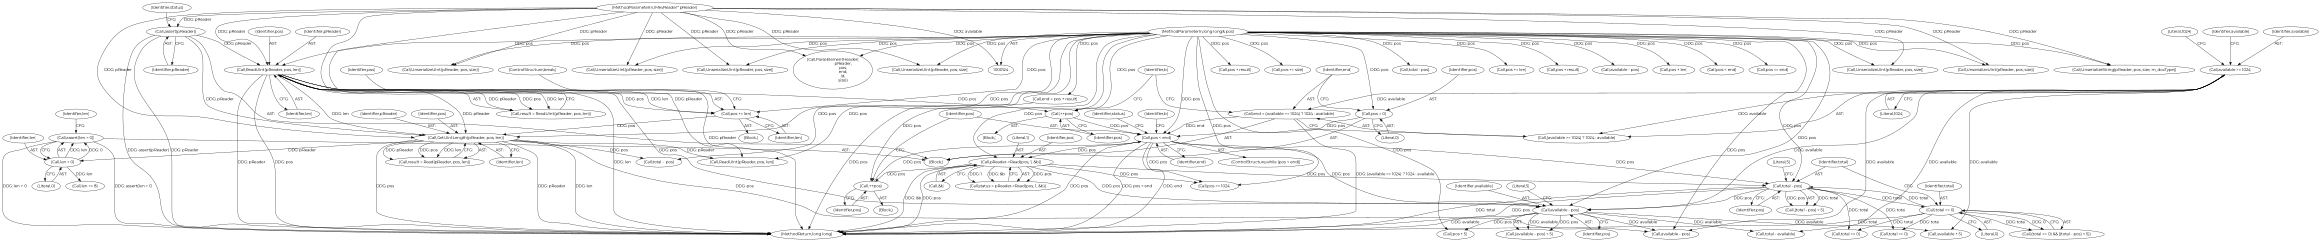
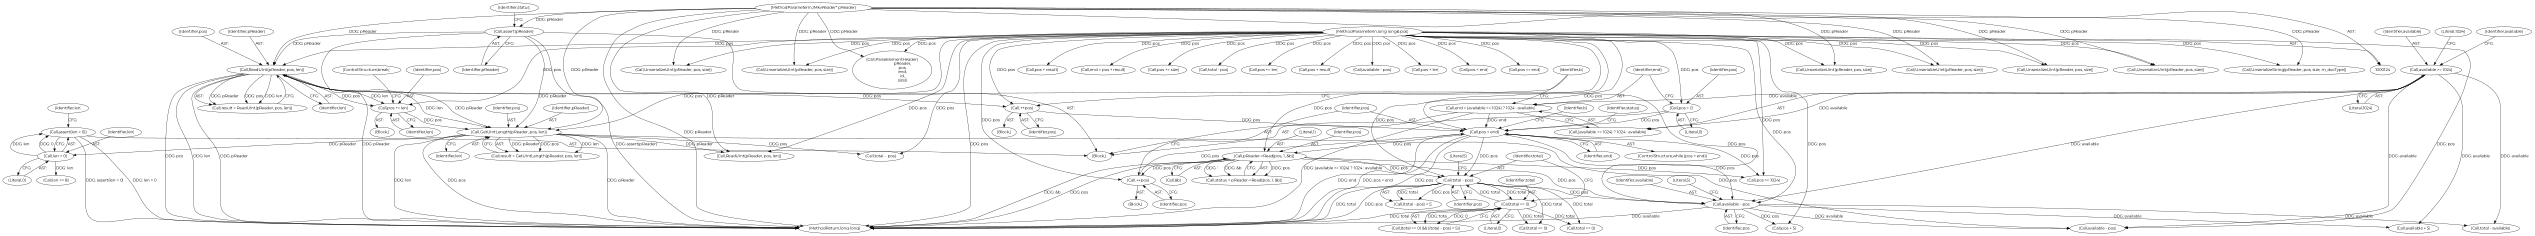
  digraph {
    fontname=Montserrat
    node [fontname=Montserrat]
    edge [fontname=Montserrat]
    n1 [label="(Call,assert(len > 0))"]
    n2 [label="(Call,len > 0)"]
    n3 [label="(Block,)"]
    n4 [label="(MethodReturn,long long)"]
    n5 [label="(Call,len <= 8)"]
    n6 [label="(Literal,0)"]
    n7 [label="(Call,GetUIntLength(pReader, pos, len))"]
    n8 [label="(Call,total -  pos)"]
-   n9 [label="(Call,result = Read(pReader, pos, len))"]
+   n9 [label="(Call,result = GetUIntLength(pReader, pos, len))"]
    n10 [label="(Identifier,len)"]
    n11 [label="(Call,ReadUInt(pReader, pos, len))"]
    n12 [label="(Call,available - pos)"]
    n13 [label="(Call,assert(pReader))"]
    n14 [label="(Call,ReadUInt(pReader, pos, len))"]
    n15 [label="(Identifier,pReader)"]
    n16 [label="(Call,++pos)"]
    n17 [label="(Call,pos += len)"]
    n18 [label="(Call,result = ReadUInt(pReader, pos, len))"]
    n19 [label="(Identifier,len)"]
    n20 [label="(MethodParameterIn,IMkvReader* pReader)"]
    n21 [label="(Call,UnserializeUInt(pReader, pos, size))"]
    n22 [label="(Call,UnserializeUInt(pReader, pos, size))"]
    n23 [label="(Call,ParseElementHeader(\n                    pReader,\n                    pos,\n                    end,\n                    id,\n                    size))"]
    n24 [label="(Call,UnserializeUInt(pReader, pos, size))"]
    n25 [label="(Call,UnserializeUInt(pReader, pos, size))"]
    n26 [label="(Call,UnserializeUInt(pReader, pos, size))"]
    n27 [label="(Call,UnserializeUInt(pReader, pos, size))"]
    n28 [label="(Call,UnserializeString(pReader, pos, size, m_docType))"]
    1000124
    n30 [label="(Call,pos < end)"]
    n31 [label="(Block,)"]
    n32 [label="(Identifier,pos)"]
    n33 [label="(Block,)"]
    n34 [label="(Identifier,len)"]
    n35 [label="(Call,available - pos)"]
    n36 [label="(Call,total - available)"]
    n37 [label="(Call,available + 5)"]
    n38 [label="(Call,pos + 5)"]
    n39 [label="(Identifier,pos)"]
-   n40 [label="(Call,(available - pos) < 5)"]
    n41 [label="(Call,available >= 1024)"]
    n42 [label="(Call,end = (available >= 1024) ? 1024 : available)"]
    n43 [label="(Literal,1024)"]
    n44 [label="(Call,(available >= 1024) ? 1024 : available)"]
    n45 [label="(Call,pReader->Read(pos, 1, &b))"]
    n46 [label="(Call,++pos)"]
    n47 [label="(Call,total - pos)"]
    n48 [label="(Call,&b)"]
    n49 [label="(Call,pos >= 1024)"]
    n50 [label="(Call,status = pReader->Read(pos, 1, &b))"]
    n51 [label="(Identifier,pos)"]
    n52 [label="(Block,)"]
    n53 [label="(Call,total >= 0)"]
    n54 [label="(Call,total >= 0)"]
    n55 [label="(Call,total >= 0)"]
    n56 [label="(Identifier,pos)"]
    n57 [label="(Call,(total - pos) < 5)"]
    n58 [label="(Identifier,end)"]
    n59 [label="(ControlStructure,while (pos < end))"]
    n60 [label="(MethodParameterIn,long long& pos)"]
    n61 [label="(Call,pos = 0)"]
    n62 [label="(Call,pos + result)"]
    n63 [label="(Call,end = pos + result)"]
    n64 [label="(Call,pos += size)"]
    n65 [label="(Call,total - pos)"]
    n66 [label="(Call,pos += len)"]
    n67 [label="(Call,pos + result)"]
    n68 [label="(Call,available - pos)"]
    n69 [label="(Call,pos + len)"]
    n70 [label="(Call,pos < end)"]
    n71 [label="(Call,pos == end)"]
    n72 [label="(Literal,0)"]
    n73 [label="(Call,(total >= 0) && ((total - pos) < 5))"]
    n74 [label="(Literal,0)"]
    n75 [label="(Identifier,status)"]
    n76 [label="(Identifier,b)"]
    n77 [label="(Identifier,available)"]
    n78 [label="(Identifier,end)"]
    n79 [label="(Identifier,pos)"]
    n80 [label="(Identifier,len)"]
    n81 [label="(Identifier,pos)"]
    n82 [label="(Identifier,pos)"]
    n83 [label="(Identifier,total)"]
    n84 [label="(Identifier,len)"]
    n85 [label="(Literal,1024)"]
    n86 [label="(Identifier,pReader)"]
    n87 [label="(Identifier,pos)"]
    n88 [label="(Literal,5)"]
    n89 [label="(Identifier,total)"]
    n90 [label="(ControlStructure,break;)"]
    n91 [label="(Identifier,b)"]
    n92 [label="(Identifier,available)"]
    n93 [label="(Literal,5)"]
    n94 [label="(Identifier,pReader)"]
    n95 [label="(Literal,1)"]
    n96 [label="(Identifier,available)"]
    n97 [label="(Identifier,pos)"]
    n98 [label="(Identifier,status)"]
    n99 [label="(Identifier,pos)"]
    n1 -> n2 [label="CFG: "]
    n1 -> n3 [label="AST: "]
    n1 -> n4 [label="DDG: len > 0"]
    n1 -> n4 [label="DDG: assert(len > 0)"]
    n2 -> n1 [label="AST: "]
    n2 -> n1 [label="DDG: len"]
    n2 -> n1 [label="DDG: 0"]
    n2 -> n5 [label="DDG: len"]
    n2 -> n6 [label="CFG: "]
    n6 -> n2 [label="AST: "]
    n7 -> n2 [label="DDG: pReader"]
    n7 -> n4 [label="DDG: pos"]
    n7 -> n4 [label="DDG: pReader"]
    n7 -> n4 [label="DDG: len"]
    n7 -> n8 [label="DDG: pos"]
    n7 -> n9 [label="AST: "]
    n7 -> n9 [label="DDG: pReader"]
    n7 -> n9 [label="DDG: pos"]
    n7 -> n9 [label="DDG: len"]
    n7 -> n10 [label="CFG: "]
    n7 -> n11 [label="DDG: pReader"]
    n7 -> n12 [label="DDG: pos"]
    n9 -> n7 [label="CFG: "]
    n10 -> n7 [label="AST: "]
    n13 -> n3 [label="AST: "]
    n13 -> n4 [label="DDG: pReader"]
    n13 -> n4 [label="DDG: assert(pReader)"]
    n13 -> n7 [label="DDG: pReader"]
    n13 -> n14 [label="DDG: pReader"]
    n13 -> n15 [label="CFG: "]
    n14 -> n4 [label="DDG: pos"]
    n14 -> n4 [label="DDG: len"]
    n14 -> n4 [label="DDG: pReader"]
    n14 -> n7 [label="DDG: pReader"]
    n14 -> n7 [label="DDG: len"]
    n14 -> n16 [label="DDG: pos"]
    n14 -> n17 [label="DDG: len"]
    n14 -> n17 [label="DDG: pos"]
    n14 -> n18 [label="AST: "]
    n14 -> n18 [label="DDG: pReader"]
    n14 -> n18 [label="DDG: pos"]
    n14 -> n18 [label="DDG: len"]
    n14 -> n19 [label="CFG: "]
    n15 -> n13 [label="AST: "]
    n16 -> n30 [label="DDG: pos"]
    n16 -> n31 [label="AST: "]
    n16 -> n32 [label="CFG: "]
    n17 -> n7 [label="DDG: pos"]
    n17 -> n33 [label="AST: "]
    n17 -> n34 [label="CFG: "]
    n18 -> n14 [label="CFG: "]
    n19 -> n14 [label="AST: "]
    n20 -> n4 [label="DDG: pReader"]
    n20 -> n7 [label="DDG: pReader"]
    n20 -> n11 [label="DDG: pReader"]
    n20 -> n13 [label="DDG: pReader"]
    n20 -> n14 [label="DDG: pReader"]
    n20 -> n21 [label="DDG: pReader"]
    n20 -> n22 [label="DDG: pReader"]
    n20 -> n23 [label="DDG: pReader"]
    n20 -> n24 [label="DDG: pReader"]
    n20 -> n25 [label="DDG: pReader"]
    n20 -> n26 [label="DDG: pReader"]
    n20 -> n27 [label="DDG: pReader"]
    n20 -> n28 [label="DDG: pReader"]
-   n20 -> 1000124 [label="DDG: available"]
+   n20 -> 1000124 [label="AST: "]
    n30 -> n4 [label="DDG: pos"]
    n30 -> n4 [label="DDG: end"]
    n30 -> n4 [label="DDG: pos < end"]
    n30 -> n35 [label="DDG: pos"]
    n30 -> n45 [label="DDG: pos"]
    n30 -> n47 [label="DDG: pos"]
    n30 -> n49 [label="DDG: pos"]
    n30 -> n58 [label="CFG: "]
    n30 -> n59 [label="AST: "]
    n32 -> n16 [label="AST: "]
    n34 -> n17 [label="AST: "]
    n35 -> n4 [label="DDG: available"]
    n35 -> n12 [label="DDG: available"]
    n35 -> n14 [label="DDG: pos"]
    n35 -> n36 [label="DDG: available"]
    n35 -> n37 [label="DDG: available"]
    n35 -> n38 [label="DDG: pos"]
    n35 -> n39 [label="CFG: "]
-   n35 -> n40 [label="AST: "]
-   n35 -> n40 [label="DDG: available"]
-   n35 -> n40 [label="DDG: pos"]
    n39 -> n35 [label="AST: "]
    n41 -> n12 [label="DDG: available"]
    n41 -> n35 [label="DDG: available"]
    n41 -> n36 [label="DDG: available"]
    n41 -> n37 [label="DDG: available"]
    n41 -> n42 [label="DDG: available"]
    n41 -> n43 [label="CFG: "]
    n41 -> n44 [label="AST: "]
    n41 -> n44 [label="DDG: available"]
    n42 -> n3 [label="AST: "]
    n42 -> n4 [label="DDG: (available >= 1024) ? 1024 : available"]
    n42 -> n30 [label="DDG: end"]
    n42 -> n44 [label="CFG: "]
    n43 -> n41 [label="AST: "]
    n44 -> n42 [label="AST: "]
    n45 -> n4 [label="DDG: pos"]
    n45 -> n4 [label="DDG: &b"]
    n45 -> n35 [label="DDG: pos"]
    n45 -> n46 [label="DDG: pos"]
    n45 -> n47 [label="DDG: pos"]
    n45 -> n48 [label="CFG: "]
    n45 -> n49 [label="DDG: pos"]
    n45 -> n50 [label="AST: "]
    n45 -> n50 [label="DDG: pos"]
    n45 -> n50 [label="DDG: 1"]
    n45 -> n50 [label="DDG: &b"]
    n46 -> n30 [label="DDG: pos"]
    n46 -> n51 [label="CFG: "]
    n46 -> n52 [label="AST: "]
    n47 -> n4 [label="DDG: total"]
    n47 -> n4 [label="DDG: pos"]
    n47 -> n35 [label="DDG: pos"]
    n47 -> n53 [label="DDG: total"]
    n47 -> n54 [label="DDG: total"]
    n47 -> n55 [label="DDG: total"]
    n47 -> n56 [label="CFG: "]
    n47 -> n57 [label="AST: "]
    n47 -> n57 [label="DDG: total"]
    n47 -> n57 [label="DDG: pos"]
    n48 -> n45 [label="AST: "]
    n50 -> n45 [label="CFG: "]
    n51 -> n46 [label="AST: "]
    n53 -> n4 [label="DDG: total"]
    n53 -> n47 [label="DDG: total"]
    n53 -> n54 [label="DDG: total"]
    n53 -> n55 [label="DDG: total"]
    n53 -> n73 [label="AST: "]
    n53 -> n73 [label="DDG: total"]
    n53 -> n73 [label="DDG: 0"]
    n53 -> n74 [label="CFG: "]
    n56 -> n47 [label="AST: "]
    n58 -> n30 [label="AST: "]
-   n63 -> n4 [label="DDG: pos"]
+   n60 -> n4 [label="DDG: pos"]
    n60 -> n7 [label="DDG: pos"]
    n60 -> n8 [label="DDG: pos"]
    n60 -> n11 [label="DDG: pos"]
    n60 -> n12 [label="DDG: pos"]
    n60 -> n14 [label="DDG: pos"]
    n60 -> n16 [label="DDG: pos"]
    n60 -> n17 [label="DDG: pos"]
    n60 -> n21 [label="DDG: pos"]
    n60 -> n22 [label="DDG: pos"]
    n60 -> n23 [label="DDG: pos"]
    n60 -> n24 [label="DDG: pos"]
    n60 -> n25 [label="DDG: pos"]
    n60 -> n26 [label="DDG: pos"]
    n60 -> n27 [label="DDG: pos"]
    n60 -> n28 [label="DDG: pos"]
    n60 -> 1000124 [label="AST: "]
    n60 -> n30 [label="DDG: pos"]
    n60 -> n35 [label="DDG: pos"]
    n60 -> n38 [label="DDG: pos"]
    n60 -> n45 [label="DDG: pos"]
    n60 -> n46 [label="DDG: pos"]
    n60 -> n47 [label="DDG: pos"]
    n60 -> n49 [label="DDG: pos"]
    n60 -> n61 [label="DDG: pos"]
    n60 -> n62 [label="DDG: pos"]
    n60 -> n63 [label="DDG: pos"]
    n60 -> n64 [label="DDG: pos"]
    n60 -> n65 [label="DDG: pos"]
    n60 -> n66 [label="DDG: pos"]
    n60 -> n67 [label="DDG: pos"]
    n60 -> n68 [label="DDG: pos"]
    n60 -> n69 [label="DDG: pos"]
    n60 -> n70 [label="DDG: pos"]
    n60 -> n71 [label="DDG: pos"]
    n61 -> n3 [label="AST: "]
    n61 -> n30 [label="DDG: pos"]
    n61 -> n72 [label="CFG: "]
    n72 -> n61 [label="AST: "]
    n73 -> n53 [label="CFG: "]
    n74 -> n53 [label="AST: "]
    n75 -> n30 [label="CFG: "]
    n76 -> n30 [label="CFG: "]
    n77 -> n41 [label="AST: "]
    n78 -> n42 [label="AST: "]
    n78 -> n61 [label="CFG: "]
    n79 -> n61 [label="AST: "]
    n80 -> n2 [label="AST: "]
    n81 -> n14 [label="AST: "]
    n82 -> n17 [label="AST: "]
    n83 -> n53 [label="AST: "]
    n84 -> n1 [label="CFG: "]
    n85 -> n41 [label="CFG: "]
    n86 -> n14 [label="AST: "]
    n87 -> n30 [label="AST: "]
    n87 -> n46 [label="CFG: "]
    n88 -> n47 [label="CFG: "]
    n89 -> n47 [label="AST: "]
    n89 -> n53 [label="CFG: "]
    n90 -> n17 [label="CFG: "]
    n91 -> n16 [label="CFG: "]
    n91 -> n42 [label="CFG: "]
    n92 -> n35 [label="AST: "]
    n93 -> n35 [label="CFG: "]
    n94 -> n7 [label="AST: "]
    n95 -> n45 [label="AST: "]
    n96 -> n41 [label="CFG: "]
    n97 -> n7 [label="AST: "]
    n98 -> n13 [label="CFG: "]
    n99 -> n45 [label="AST: "]
  }
